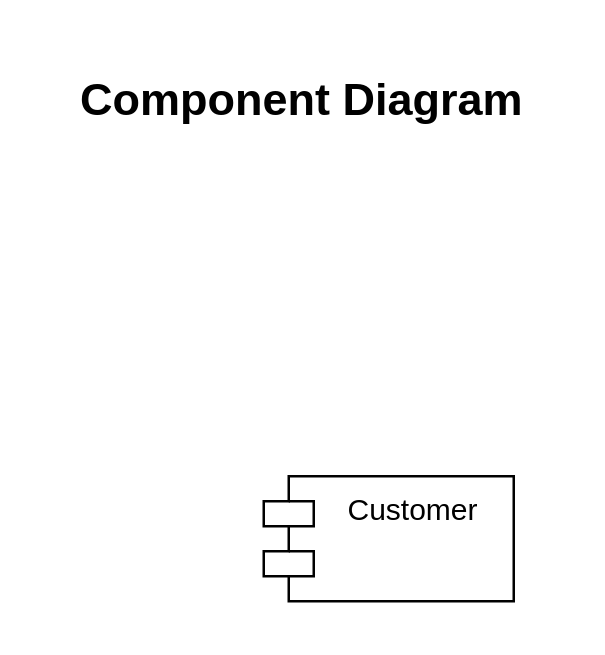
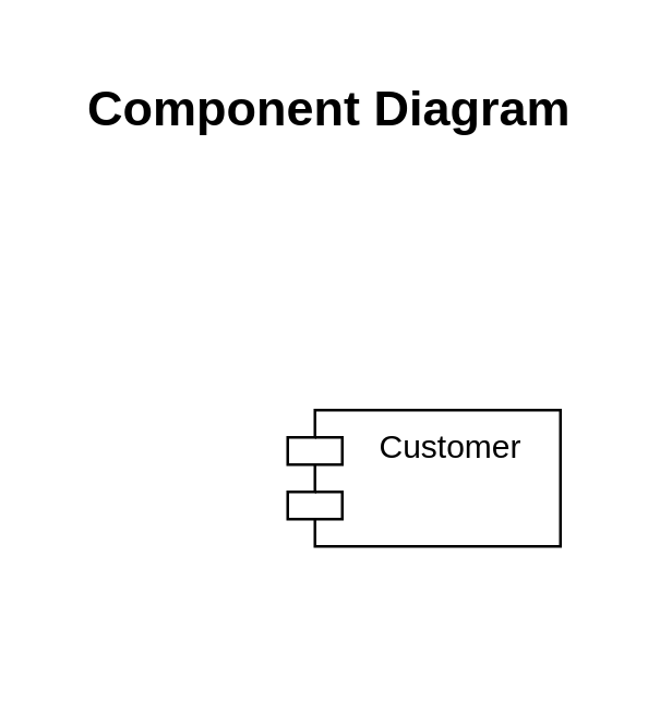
  <mxCell id="0" />
  <mxCell id="1" parent="0" />
  <mxCell id="2" value="&lt;b&gt;&lt;font style=&quot;font-size: 18px;&quot;&gt;Component Diagram&lt;/font&gt;&lt;/b&gt;" style="text;html=1;align=center;verticalAlign=middle;resizable=0;points=[];autosize=1;strokeColor=none;fillColor=none;" parent="1" vertex="1"><mxGeometry x="20" y="20" width="200" height="40" as="geometry" /></mxCell>
- <mxCell id="3" value="Customer" style="shape=module;align=left;spacingLeft=20;align=center;verticalAlign=top;whiteSpace=wrap;html=1;" vertex="1" parent="1"><mxGeometry x="105" y="190" width="100" height="50" as="geometry" /></mxCell>
+ <mxCell id="3" value="Customer" style="shape=module;align=left;spacingLeft=20;align=center;verticalAlign=top;whiteSpace=wrap;html=1;" vertex="1" parent="1"><mxGeometry x="105" y="150" width="100" height="50" as="geometry" /></mxCell>
